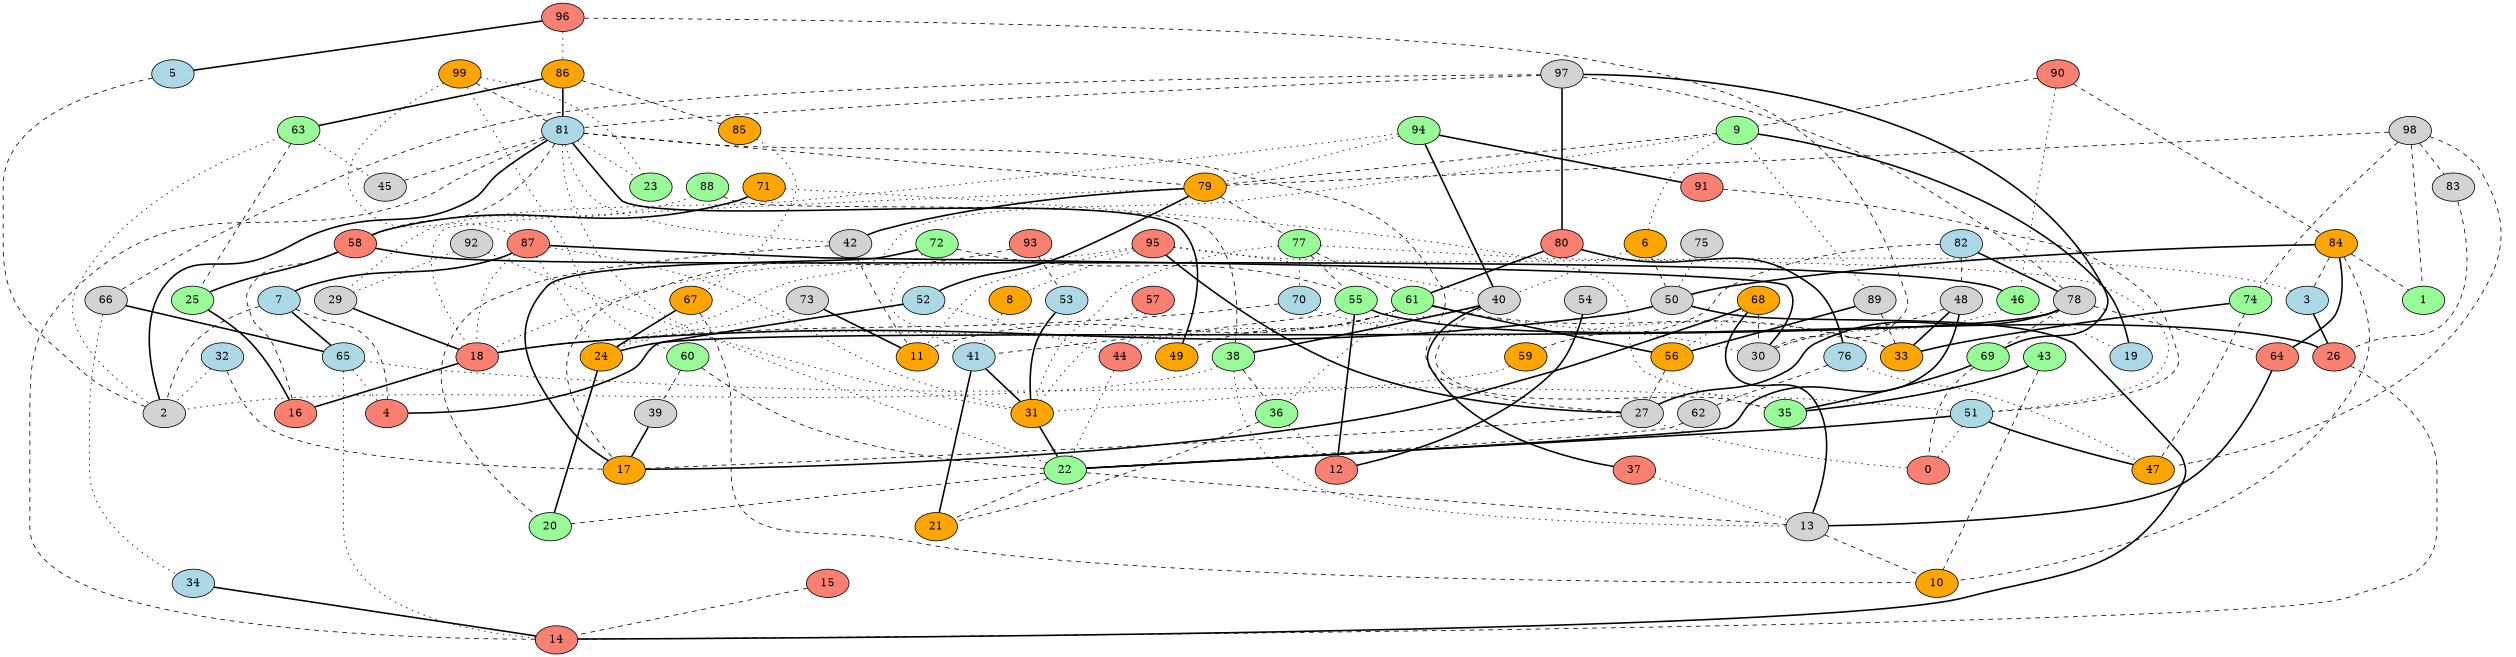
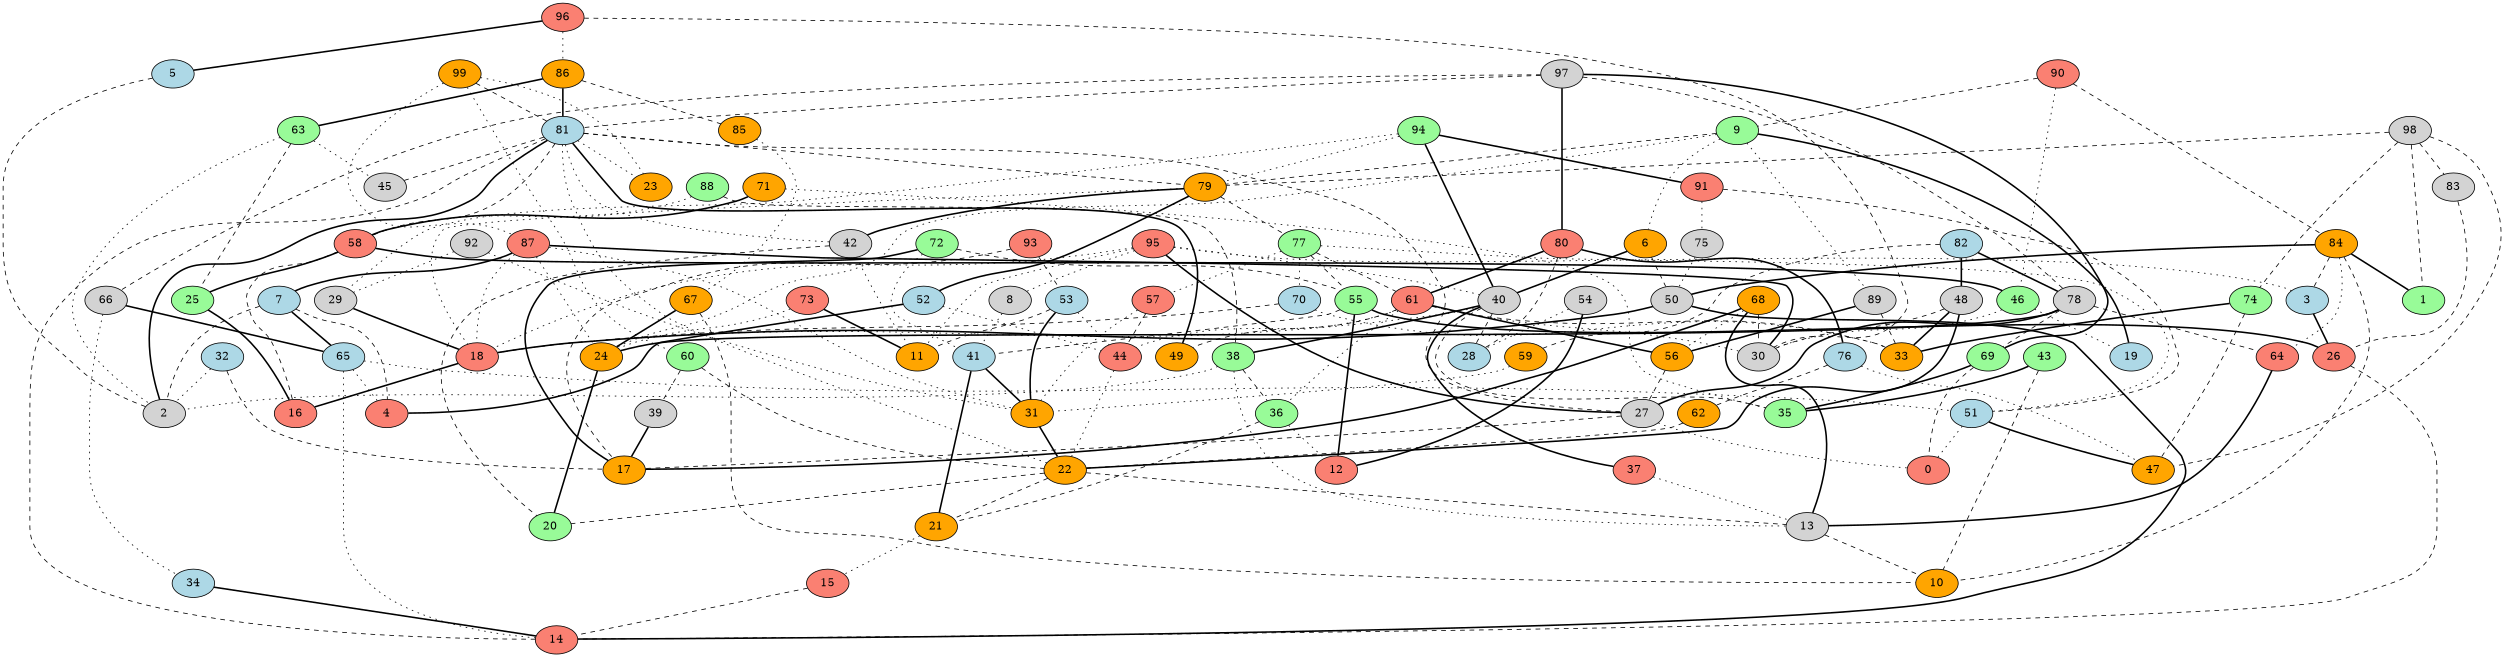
  digraph {
    node [fillcolor=salmon style=filled]
    edge [color=black dir=none style=dashed]
    34 [fillcolor=lightblue]
    14
    60 [fillcolor=palegreen]
    39 [fillcolor=lightgrey]
-   22 [fillcolor=palegreen]
+   22 [fillcolor=orange]
    17 [fillcolor=orange]
    21 [fillcolor=orange]
    20 [fillcolor=palegreen]
    13 [fillcolor=lightgrey]
    48 [fillcolor=lightgrey]
    30 [fillcolor=lightgrey]
    33 [fillcolor=orange]
    43 [fillcolor=palegreen]
    10 [fillcolor=orange]
    35 [fillcolor=palegreen]
    96
    5 [fillcolor=lightblue]
    86 [fillcolor=orange]
    2 [fillcolor=lightgrey]
    63 [fillcolor=palegreen]
    85 [fillcolor=orange]
    81 [fillcolor=lightblue]
    36 [fillcolor=palegreen]
    12
    15
    25 [fillcolor=palegreen]
    45 [fillcolor=lightgrey]
    16
    42 [fillcolor=lightgrey]
    11 [fillcolor=orange]
    9 [fillcolor=palegreen]
    79 [fillcolor=orange]
    19 [fillcolor=lightblue]
    89 [fillcolor=lightgrey]
    24 [fillcolor=orange]
    6 [fillcolor=orange]
    77 [fillcolor=palegreen]
    18
    52 [fillcolor=lightblue]
    56 [fillcolor=orange]
    40 [fillcolor=lightgrey]
    50 [fillcolor=lightgrey]
    74 [fillcolor=palegreen]
    47 [fillcolor=orange]
    64
    94 [fillcolor=palegreen]
    29 [fillcolor=lightgrey]
    91
    37
    38 [fillcolor=palegreen]
+   28 [fillcolor=lightblue]
    51 [fillcolor=lightblue]
    75 [fillcolor=lightgrey]
    46 [fillcolor=palegreen]
    0
    67 [fillcolor=orange]
    76 [fillcolor=lightblue]
-   62 [fillcolor=lightgrey]
+   62 [fillcolor=orange]
    70 [fillcolor=lightblue]
    55 [fillcolor=palegreen]
-   61 [fillcolor=palegreen]
+   61
    31 [fillcolor=orange]
    41 [fillcolor=lightblue]
    26
    44
    49 [fillcolor=orange]
    68 [fillcolor=orange]
    27 [fillcolor=lightgrey]
    72 [fillcolor=palegreen]
    7 [fillcolor=lightblue]
    65 [fillcolor=lightblue]
    4
    99 [fillcolor=orange]
    87
-   23 [fillcolor=palegreen]
+   23 [fillcolor=orange]
    58
    98 [fillcolor=lightgrey]
    1 [fillcolor=palegreen]
    83 [fillcolor=lightgrey]
    82 [fillcolor=lightblue]
    78 [fillcolor=lightgrey]
    59 [fillcolor=orange]
    69 [fillcolor=palegreen]
-   73 [fillcolor=lightgrey]
+   73
    71 [fillcolor=orange]
    92 [fillcolor=lightgrey]
    66 [fillcolor=lightgrey]
    53 [fillcolor=lightblue]
    88 [fillcolor=palegreen]
    90
    84 [fillcolor=orange]
    3 [fillcolor=lightblue]
    95
-   8 [fillcolor=orange]
+   8 [fillcolor=lightgrey]
    57
    97 [fillcolor=lightgrey]
    80
    32 [fillcolor=lightblue]
    54 [fillcolor=lightgrey]
    93
    subgraph sub_1 {
      34
      14
      60
      39
      22
      17
      21
      20
      13
      48
      30
      33
      43
      10
      35
      96
      5
      86
      2
      63
      85
      81
      36
      12
      15
      25
      45
      16
      42
      11
      9
      79
      19
      89
      24
      6
      77
      18
      52
      56
      40
      50
      74
      47
      64
      94
      29
      91
      37
      38
+     28
      51
      75
      46
      0
      67
      76
      62
      70
      55
      61
      31
      41
      26
      44
      49
      68
      27
      72
      7
      65
      4
      99
      87
      23
      58
      98
      1
      83
      82
      78
      59
      69
      73
      71
      92
      66
      53
      88
      90
      84
      3
      95
      8
      57
      97
      80
      32
      54
      93
    }
    34 -> 14 [style=bold]
    60 -> 39
    60 -> 22
    39 -> 17 [style=bold]
    22 -> 21
    22 -> 20
    22 -> 13
+   21 -> 15 [style=dotted]
    13 -> 10
    48 -> 22 [style=bold]
    48 -> 30
    48 -> 33 [style=bold]
    43 -> 10
    43 -> 35 [style=bold]
    96 -> 30
    96 -> 5 [style=bold]
    96 -> 86 [style=dotted]
    5 -> 2
    86 -> 63 [style=bold]
    86 -> 85
    86 -> 81 [style=bold]
    63 -> 2 [style=dotted]
    63 -> 25
    63 -> 45 [style=dotted]
    85 -> 67 [style=dotted]
    81 -> 14
    81 -> 22 [style=dotted]
    81 -> 2 [style=bold]
    81 -> 45
    81 -> 42 [style=dotted]
    81 -> 79
    81 -> 49 [style=bold]
    81 -> 27
    81 -> 23 [style=dotted]
    81 -> 58
    36 -> 21
    36 -> 12 [style=dotted]
    15 -> 14
    25 -> 16 [style=bold]
    42 -> 20
-   42 -> 11
+   42 -> 11 [style=dotted]
    9 -> 79
    9 -> 19 [style=bold]
    9 -> 89 [style=dotted]
    9 -> 24 [style=dotted]
    9 -> 6 [style=dotted]
    79 -> 42 [style=bold]
    79 -> 77
    79 -> 18 [style=dotted]
    79 -> 52 [style=bold]
    89 -> 33
    89 -> 56 [style=bold]
    24 -> 20 [style=bold]
-   6 -> 40 [style=dotted]
+   6 -> 40 [style=bold]
    6 -> 50
    77 -> 51 [style=dotted]
    77 -> 70 [style=dotted]
    77 -> 55
    77 -> 61
-   77 -> 31 [style=dotted]
+   77 -> 57 [style=dotted]
    18 -> 16 [style=bold]
    52 -> 44 [style=dotted]
    52 -> 4 [style=bold]
    56 -> 27
    40 -> 35
    40 -> 18 [style=dotted]
    40 -> 37 [style=bold]
    40 -> 38 [style=bold]
+   40 -> 28
    50 -> 14 [style=bold]
    50 -> 18 [style=bold]
    74 -> 33 [style=bold]
    74 -> 47
    64 -> 13 [style=bold]
    94 -> 79 [style=dotted]
    94 -> 40 [style=bold]
    94 -> 29 [style=dotted]
    94 -> 91 [style=bold]
    29 -> 18 [style=bold]
    91 -> 51
+   91 -> 75 [style=dotted]
    37 -> 13 [style=dotted]
    38 -> 13 [style=dotted]
    38 -> 2 [style=dotted]
    38 -> 36
-   51 -> 22 [style=bold]
    51 -> 47 [style=bold]
    51 -> 0 [style=dotted]
    75 -> 50 [style=dotted]
    46 -> 30 [style=dotted]
    46 -> 19 [style=dotted]
    67 -> 10
    67 -> 24 [style=bold]
    76 -> 47 [style=dotted]
    76 -> 62
    62 -> 22
    70 -> 33 [style=dotted]
    70 -> 18
    55 -> 12 [style=bold]
    55 -> 41
    55 -> 26 [style=bold]
    61 -> 30 [style=dotted]
    61 -> 33
    61 -> 36 [style=dotted]
-   61 -> 11
+   53 -> 11
    61 -> 56 [style=bold]
    61 -> 44 [style=dotted]
    61 -> 49
    31 -> 22 [style=bold]
    41 -> 21 [style=bold]
    41 -> 31 [style=bold]
    26 -> 14
    44 -> 22 [style=dotted]
    68 -> 17 [style=bold]
    68 -> 13 [style=bold]
    68 -> 30
    68 -> 56 [style=dotted]
    27 -> 17
    27 -> 0 [style=dotted]
    72 -> 17 [style=bold]
    72 -> 55
    72 -> 41 [style=dotted]
    7 -> 2
    7 -> 65 [style=bold]
    7 -> 4
    65 -> 14 [style=dotted]
    65 -> 51 [style=dotted]
    65 -> 4 [style=dotted]
    99 -> 60 [style=dotted]
    99 -> 81
    99 -> 87 [style=dotted]
    99 -> 23 [style=dotted]
    87 -> 30 [style=bold]
    87 -> 24 [style=dotted]
    87 -> 18 [style=dotted]
    87 -> 31 [style=dotted]
    87 -> 7 [style=bold]
    58 -> 25 [style=bold]
    58 -> 16
    58 -> 46 [style=bold]
    98 -> 79
    98 -> 74
    98 -> 47
    98 -> 1
    98 -> 83
    83 -> 26
-   82 -> 48
+   82 -> 48 [style=bold]
    82 -> 78 [style=bold]
    82 -> 59
    78 -> 24 [style=bold]
    78 -> 64
    78 -> 27 [style=bold]
    78 -> 69
    59 -> 31 [style=dotted]
    69 -> 35 [style=bold]
    69 -> 0
    73 -> 11 [style=bold]
    73 -> 24 [style=dotted]
    71 -> 35 [style=dotted]
    71 -> 58 [style=bold]
    92 -> 29 [style=dotted]
    92 -> 31 [style=dotted]
    66 -> 34 [style=dotted]
    66 -> 65 [style=bold]
    53 -> 31 [style=bold]
+   53 -> 44 [style=dotted]
    88 -> 38
    88 -> 58 [style=dotted]
    90 -> 9
    90 -> 46 [style=dotted]
    90 -> 84
    84 -> 10
    84 -> 50 [style=bold]
-   84 -> 64 [style=bold]
-   84 -> 1
+   84 -> 64 [style=dotted]
+   84 -> 1 [style=bold]
    84 -> 3
    3 -> 26 [style=bold]
    95 -> 11 [style=dotted]
    95 -> 18 [style=dotted]
    95 -> 40 [style=dotted]
    95 -> 27 [style=bold]
    95 -> 3 [style=dotted]
    95 -> 8 [style=dotted]
    8 -> 41 [style=dotted]
    57 -> 31 [style=dotted]
-   57 -> 44 [style=dotted]
+   57 -> 44
    97 -> 81
    97 -> 78
    97 -> 69 [style=bold]
    97 -> 66
    97 -> 80 [style=bold]
+   80 -> 28
    80 -> 76 [style=bold]
    80 -> 61 [style=bold]
    32 -> 17
    32 -> 2 [style=dotted]
    54 -> 12 [style=bold]
+   54 -> 28 [style=dotted]
    93 -> 17
    93 -> 53
  }
